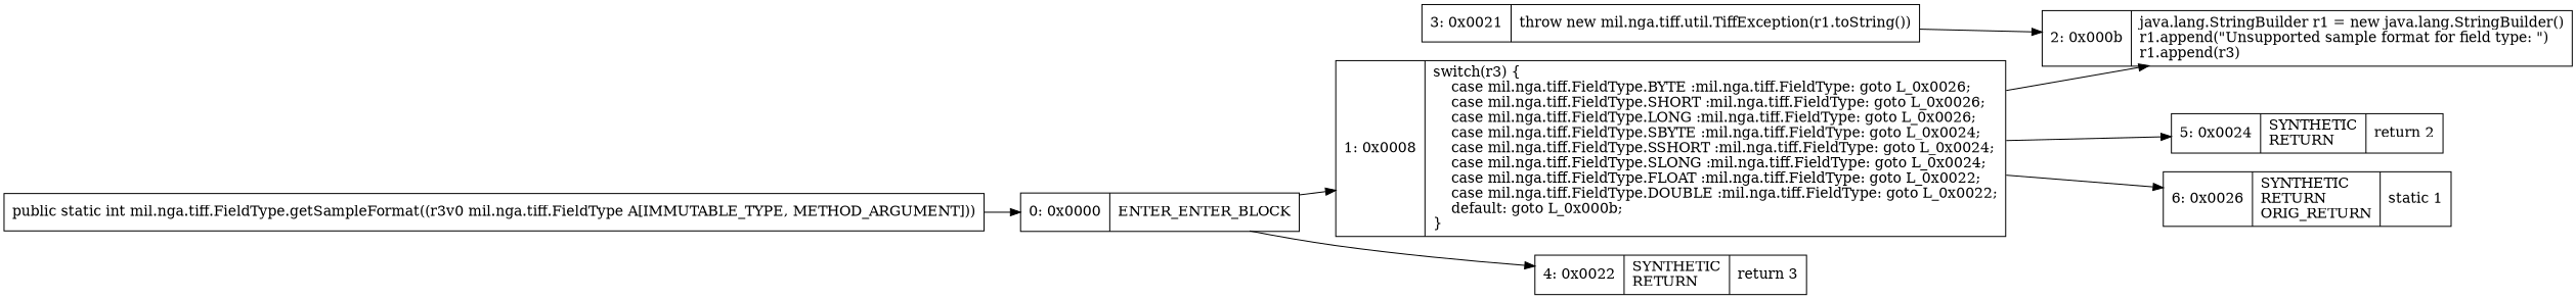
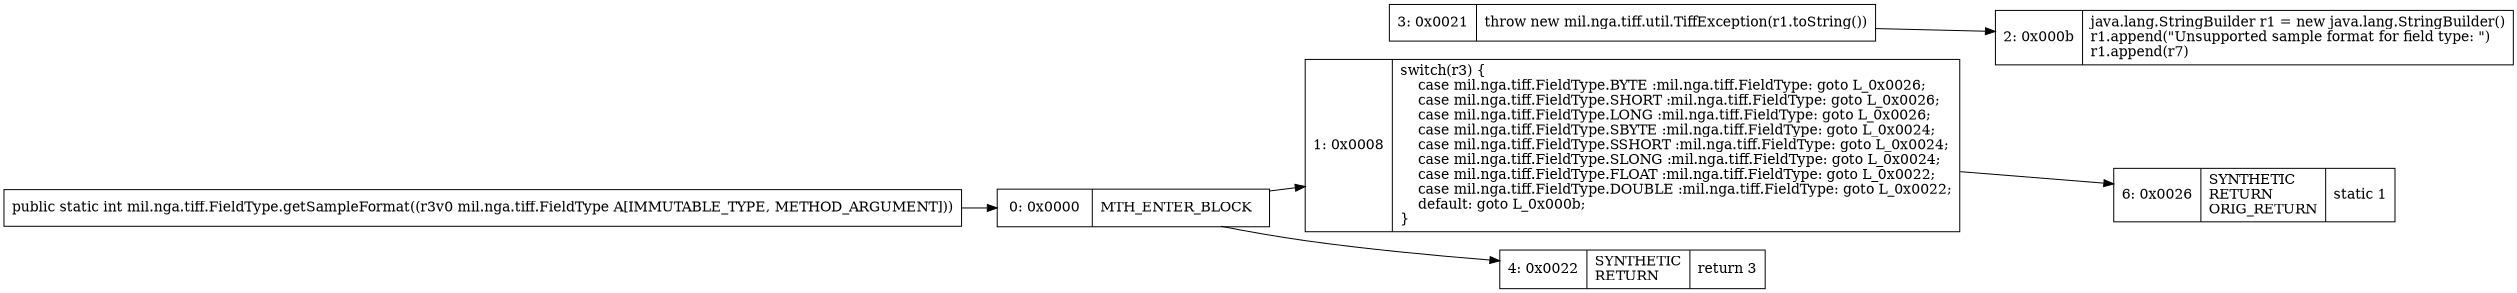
  digraph {
    rankdir=LR
    node [shape=record]
-   n1 [label="{0\:\ 0x0000|ENTER_ENTER_BLOCK\l}"]
+   n1 [label="{0\:\ 0x0000|MTH_ENTER_BLOCK\l}"]
    n2 [label="{1\:\ 0x0008|switch(r3) \{\l    case mil.nga.tiff.FieldType.BYTE :mil.nga.tiff.FieldType: goto L_0x0026;\l    case mil.nga.tiff.FieldType.SHORT :mil.nga.tiff.FieldType: goto L_0x0026;\l    case mil.nga.tiff.FieldType.LONG :mil.nga.tiff.FieldType: goto L_0x0026;\l    case mil.nga.tiff.FieldType.SBYTE :mil.nga.tiff.FieldType: goto L_0x0024;\l    case mil.nga.tiff.FieldType.SSHORT :mil.nga.tiff.FieldType: goto L_0x0024;\l    case mil.nga.tiff.FieldType.SLONG :mil.nga.tiff.FieldType: goto L_0x0024;\l    case mil.nga.tiff.FieldType.FLOAT :mil.nga.tiff.FieldType: goto L_0x0022;\l    case mil.nga.tiff.FieldType.DOUBLE :mil.nga.tiff.FieldType: goto L_0x0022;\l    default: goto L_0x000b;\l\}\l}"]
    n3 [label="{4\:\ 0x0022|SYNTHETIC\lRETURN\l|return 3\l}"]
-   n4 [label="{2\:\ 0x000b|java.lang.StringBuilder r1 = new java.lang.StringBuilder()\lr1.append(\"Unsupported sample format for field type: \")\lr1.append(r3)\l}"]
-   n5 [label="{5\:\ 0x0024|SYNTHETIC\lRETURN\l|return 2\l}"]
+   n4 [label="{2\:\ 0x000b|java.lang.StringBuilder r1 = new java.lang.StringBuilder()\lr1.append(\"Unsupported sample format for field type: \")\lr1.append(r7)\l}"]
    n6 [label="{6\:\ 0x0026|SYNTHETIC\lRETURN\lORIG_RETURN\l|static 1\l}"]
    n7 [label="{3\:\ 0x0021|throw new mil.nga.tiff.util.TiffException(r1.toString())\l}"]
    n8 [label="{public static int mil.nga.tiff.FieldType.getSampleFormat((r3v0 mil.nga.tiff.FieldType A[IMMUTABLE_TYPE, METHOD_ARGUMENT])) }"]
    n1 -> n2
    n1 -> n3
-   n2 -> n4
-   n2 -> n5
    n2 -> n6
    n7 -> n4
    n8 -> n1
  }
